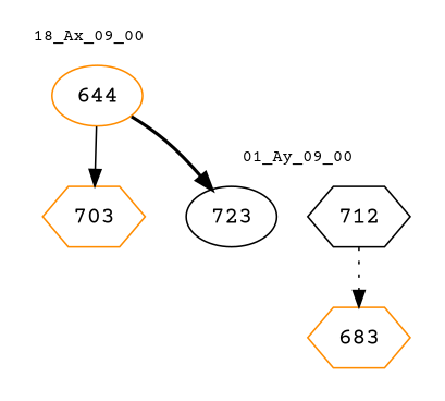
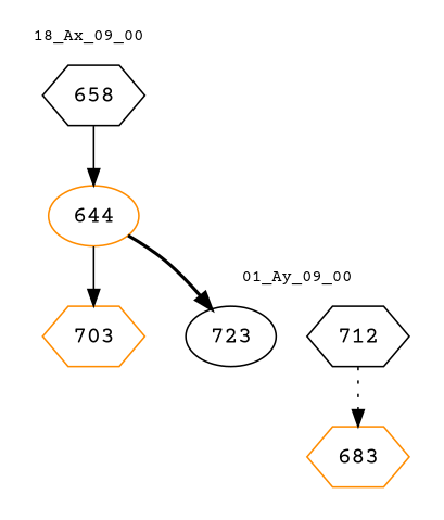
  digraph {
    fontname="Courier Prime"
    node [color=black fontname="Courier Prime" shape=hexagon]
    edge [color=black fontname="Courier Prime" style=solid]
+   n1 [label=658]
    n2 [color=darkorange label=644 shape=ellipse]
    n3 [color=darkorange label=703]
    n4 [label=712]
    n5 [color=darkorange label=683]
    n6 [label=723 shape=ellipse]
    subgraph cluster_1 {
      color=white
      fontsize=10
      label="18_Ax_09_00"
+     n1
      n2
      n3
    }
    subgraph cluster_2 {
      color=white
      fontsize=10
      label="01_Ay_09_00"
      n4
      n5
      n6
    }
+   n1 -> n2
    n2 -> n3
    n2 -> n6 [style=bold]
    n4 -> n5 [style=dotted]
  }
